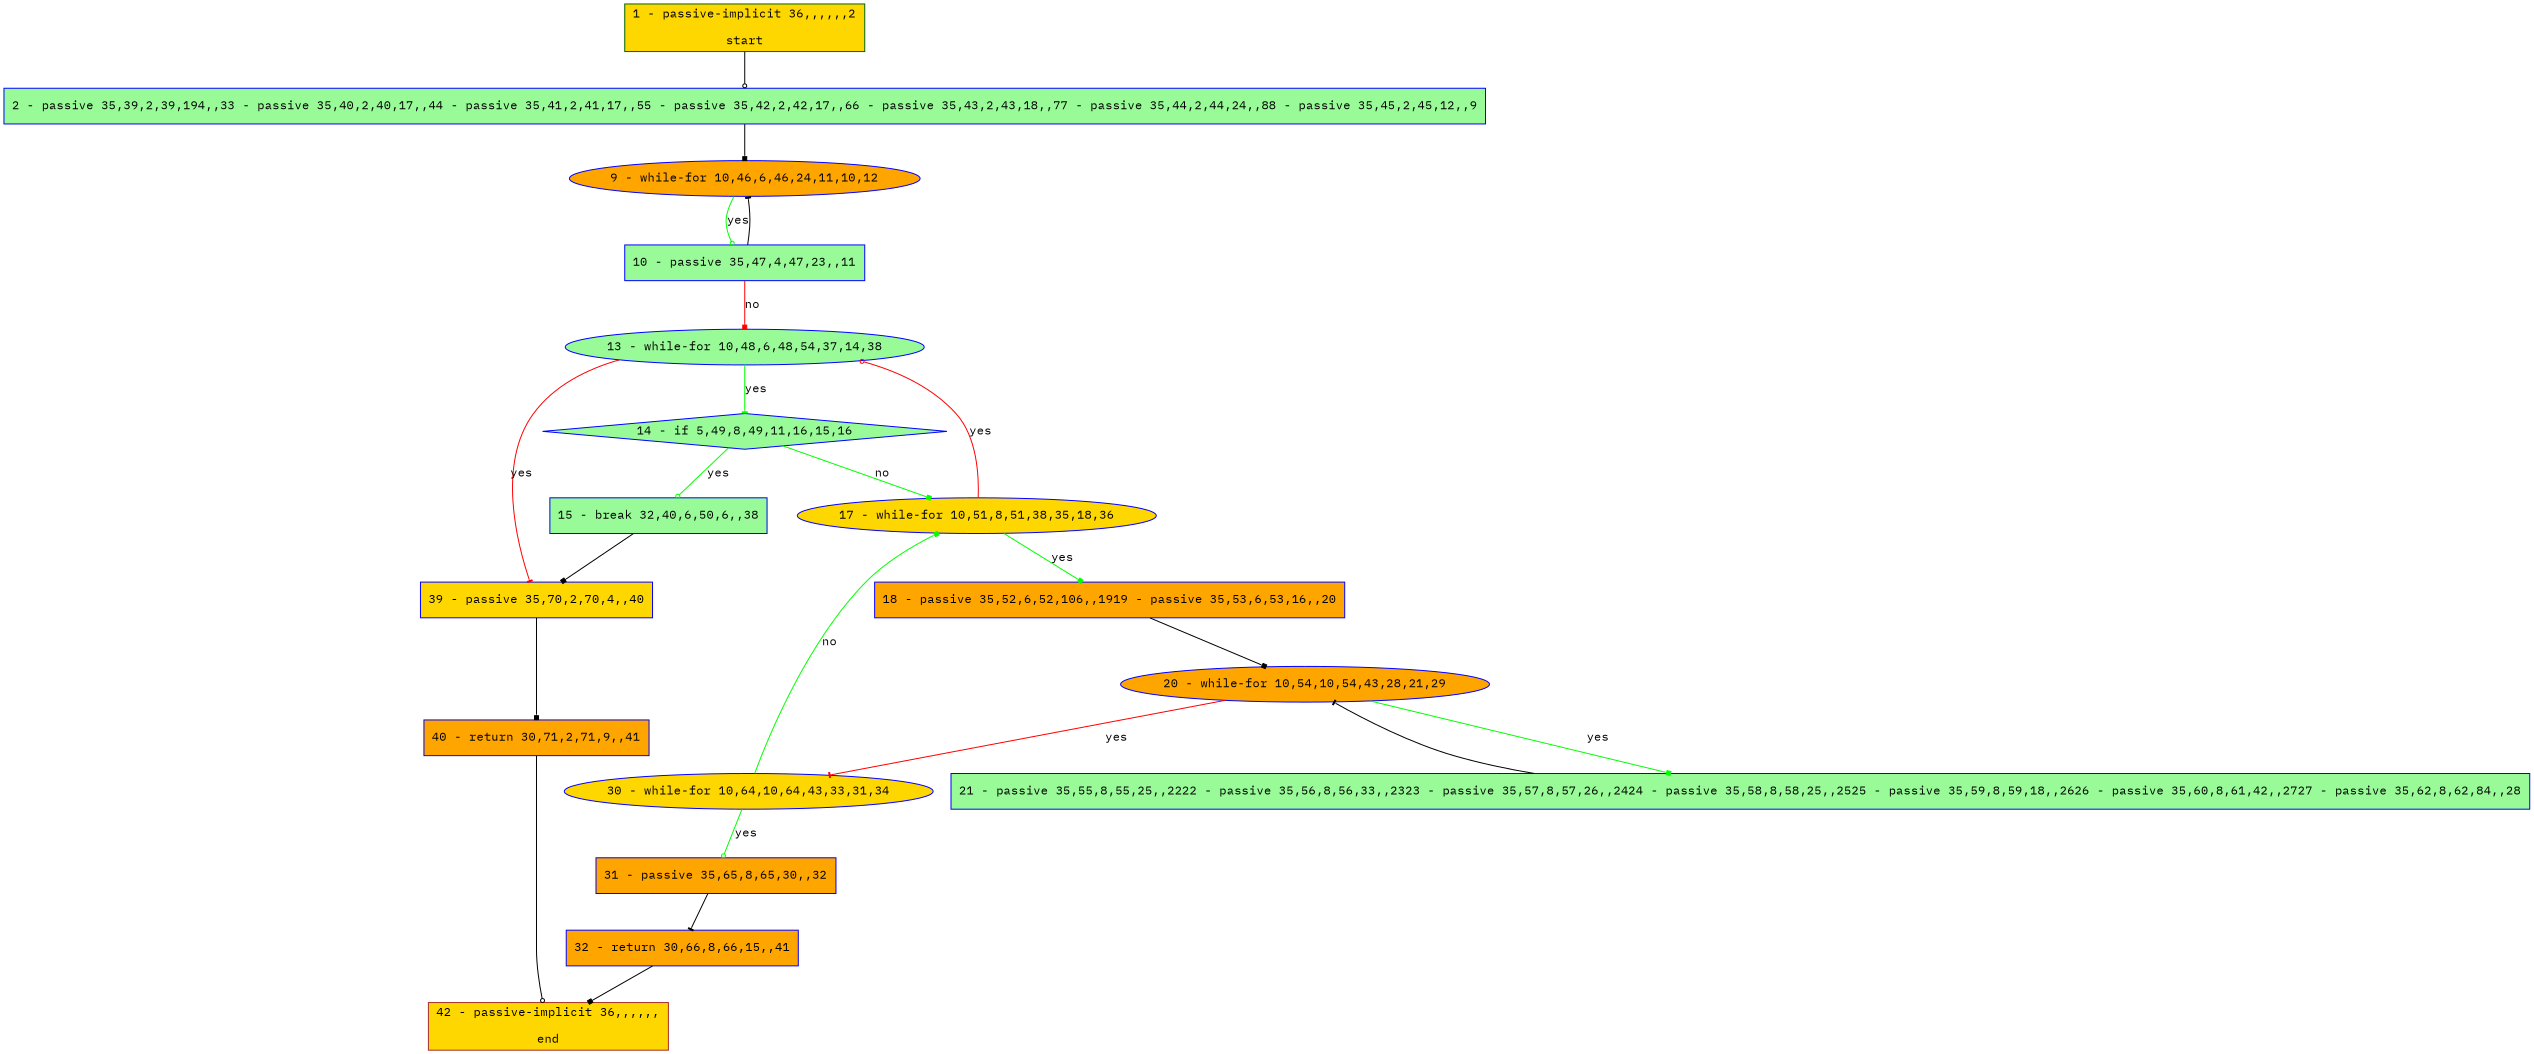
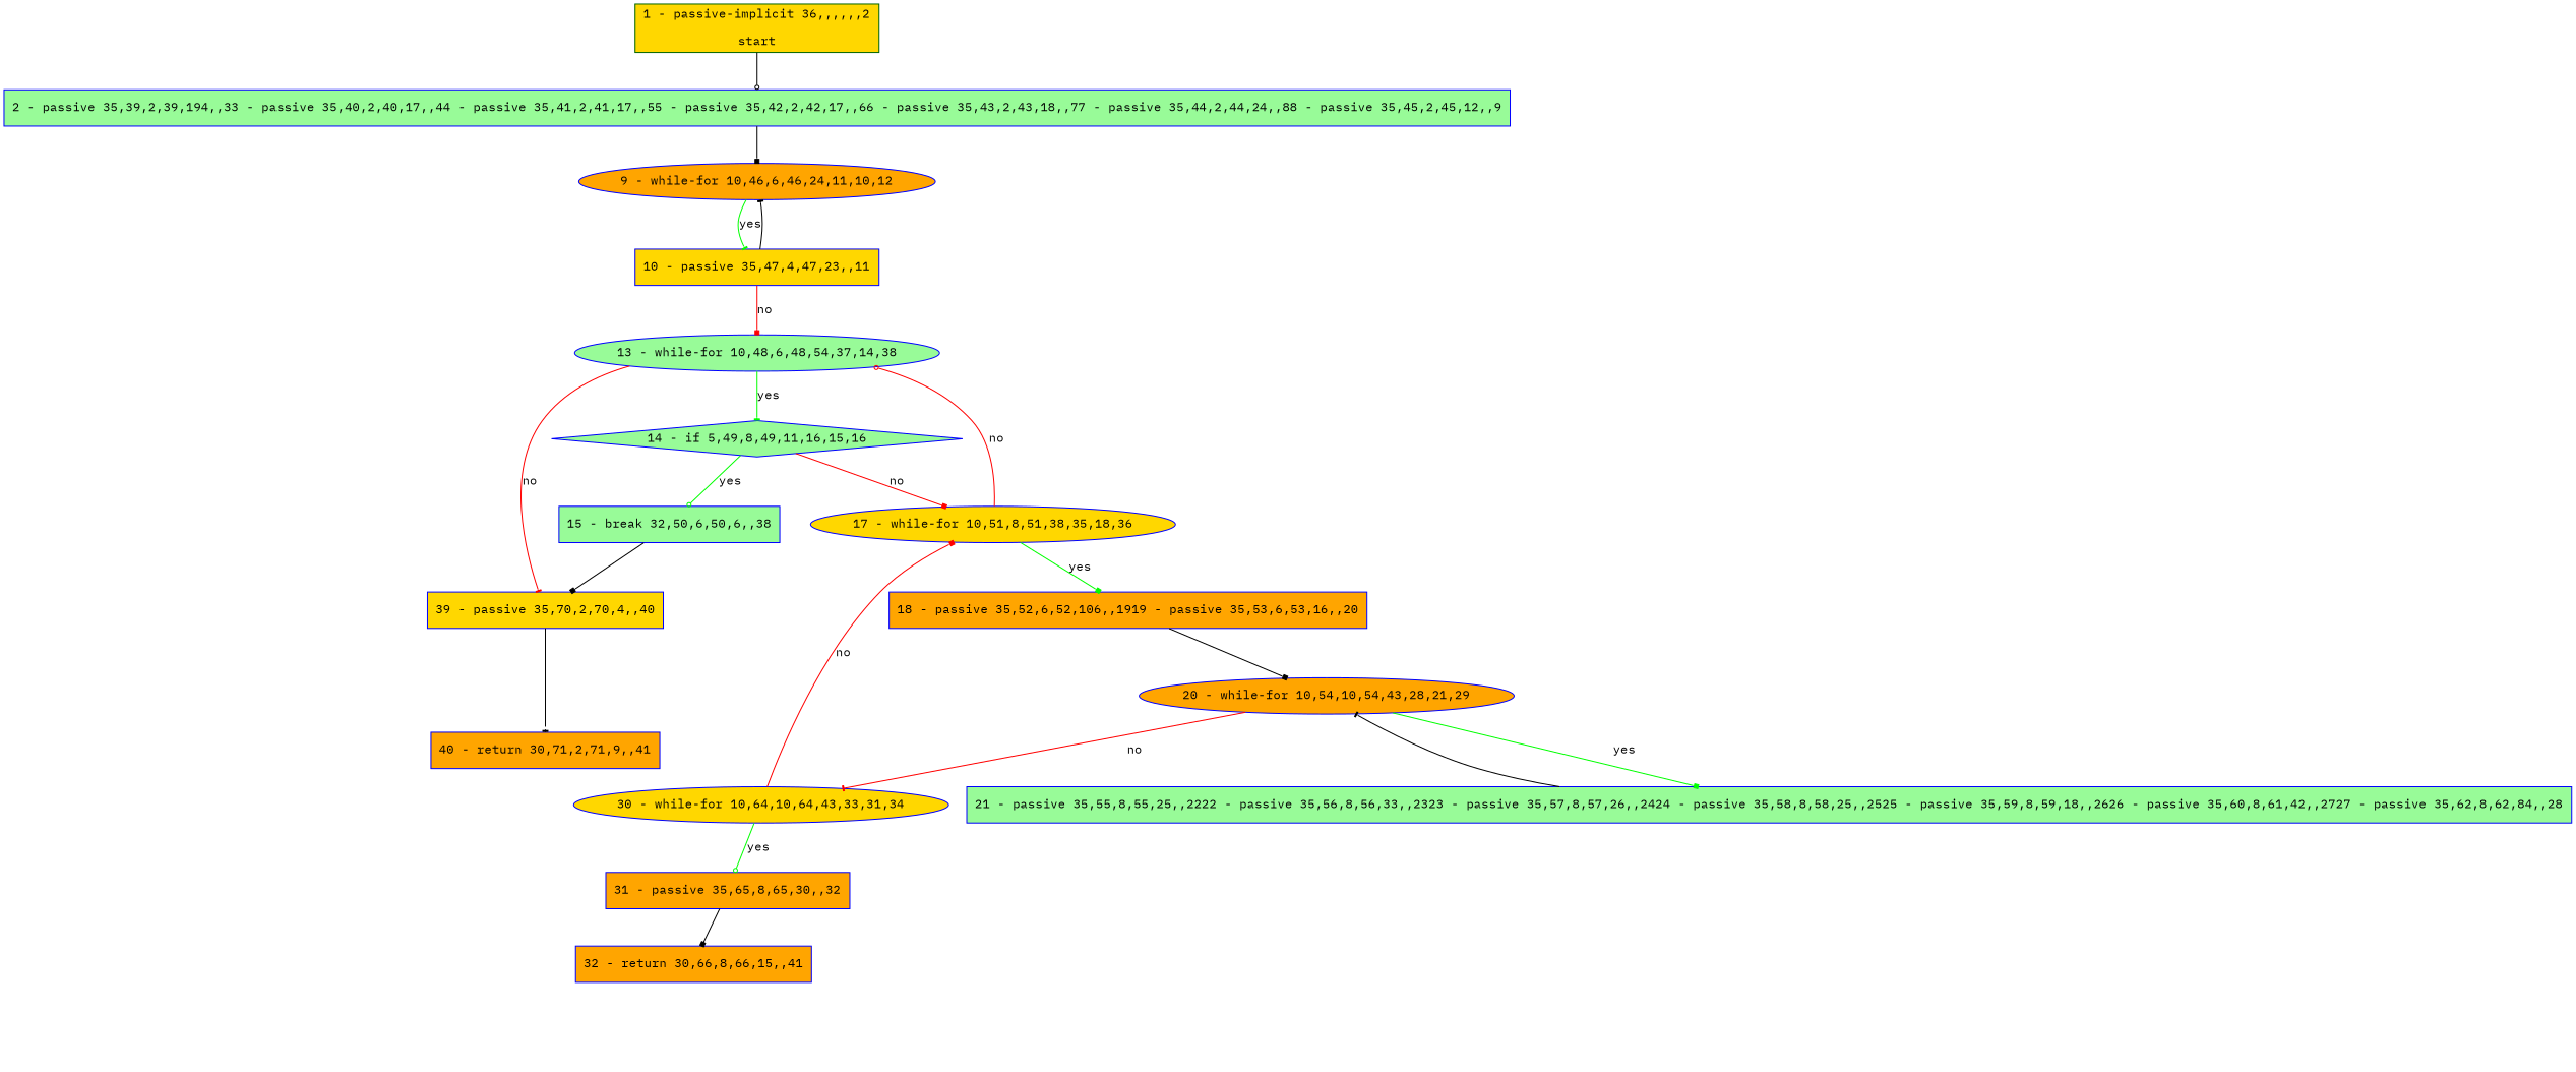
  digraph {
    bgcolor=white
    compound=true
    fillcolor="#FFFFCC"
    fontname="IBM Plex Mono"
    fontsize=12
    pack=true
    packmode=clust
    style="rounded,filled"
    node [color="#0000ff" compound=true fillcolor=orange fixedsize=false fontname="IBM Plex Mono" fontsize=12 node_initialized=no shape=box style=filled]
    edge [arrowhead=box arrowsize=0.5 arrowtail=none color="#000000" compound=true dir=forward fontcolor=black fontname="IBM Plex Mono" fontsize=12]
    n1 [fillcolor=palegreen label="2 - passive 35,39,2,39,194,,33 - passive 35,40,2,40,17,,44 - passive 35,41,2,41,17,,55 - passive 35,42,2,42,17,,66 - passive 35,43,2,43,18,,77 - passive 35,44,2,44,24,,88 - passive 35,45,2,45,12,,9"]
    n2 [label="9 - while-for 10,46,6,46,24,11,10,12" shape=oval]
-   n3 [fillcolor=palegreen label="10 - passive 35,47,4,47,23,,11"]
+   n3 [fillcolor=gold label="10 - passive 35,47,4,47,23,,11"]
    n4 [color="#006400" fillcolor=gold label="1 - passive-implicit 36,,,,,,2\n\nstart"]
    n5 [fillcolor=palegreen label="13 - while-for 10,48,6,48,54,37,14,38" shape=oval]
    n6 [fillcolor=palegreen label="14 - if 5,49,8,49,11,16,15,16" shape=diamond]
    n7 [fillcolor=gold label="39 - passive 35,70,2,70,4,,40"]
-   n8 [fillcolor=palegreen label="15 - break 32,40,6,50,6,,38"]
+   n8 [fillcolor=palegreen label="15 - break 32,50,6,50,6,,38"]
    n9 [fillcolor=gold label="17 - while-for 10,51,8,51,38,35,18,36" shape=oval]
    n10 [label="40 - return 30,71,2,71,9,,41"]
    n11 [label="18 - passive 35,52,6,52,106,,1919 - passive 35,53,6,53,16,,20"]
-   n12 [color="#a52a2a" fillcolor=gold label="42 - passive-implicit 36,,,,,,\n\nend"]
    n13 [label="20 - while-for 10,54,10,54,43,28,21,29" shape=oval]
    n14 [fillcolor=palegreen label="21 - passive 35,55,8,55,25,,2222 - passive 35,56,8,56,33,,2323 - passive 35,57,8,57,26,,2424 - passive 35,58,8,58,25,,2525 - passive 35,59,8,59,18,,2626 - passive 35,60,8,61,42,,2727 - passive 35,62,8,62,84,,28"]
    n15 [fillcolor=gold label="30 - while-for 10,64,10,64,43,33,31,34" shape=oval]
    n16 [label="31 - passive 35,65,8,65,30,,32"]
    n17 [label="32 - return 30,66,8,66,15,,41"]
    n1 -> n2
-   n2 -> n3 [arrowhead=odot color="#00ff00" label=yes]
+   n2 -> n3 [arrowhead=tee color="#00ff00" label=yes]
    n3 -> n2 [arrowhead=tee]
    n3 -> n5 [color="#ff0000" label=no]
    n4 -> n1 [arrowhead=odot]
    n5 -> n6 [arrowhead=tee color="#00ff00" label=yes]
-   n5 -> n7 [arrowhead=tee color="#ff0000" label=yes]
+   n5 -> n7 [arrowhead=tee color="#ff0000" label=no]
    n6 -> n8 [arrowhead=odot color="#00ff00" label=yes]
-   n6 -> n9 [color="#00ff00" label=no]
-   n7 -> n10
+   n6 -> n9 [color="#ff0000" label=no]
+   n7 -> n10 [arrowhead=tee]
    n8 -> n7
-   n9 -> n5 [arrowhead=odot color="#ff0000" label=yes]
+   n9 -> n5 [arrowhead=odot color="#ff0000" label=no]
    n9 -> n11 [color="#00ff00" label=yes]
-   n10 -> n12 [arrowhead=odot]
    n11 -> n13
    n13 -> n14 [color="#00ff00" label=yes]
-   n13 -> n15 [arrowhead=tee color="#ff0000" label=yes]
+   n13 -> n15 [arrowhead=tee color="#ff0000" label=no]
    n14 -> n13 [arrowhead=tee]
-   n15 -> n9 [color="#00ff00" label=no]
+   n15 -> n9 [color="#ff0000" label=no]
    n15 -> n16 [arrowhead=odot color="#00ff00" label=yes]
-   n16 -> n17 [arrowhead=tee]
-   n17 -> n12
+   n16 -> n17
  }
